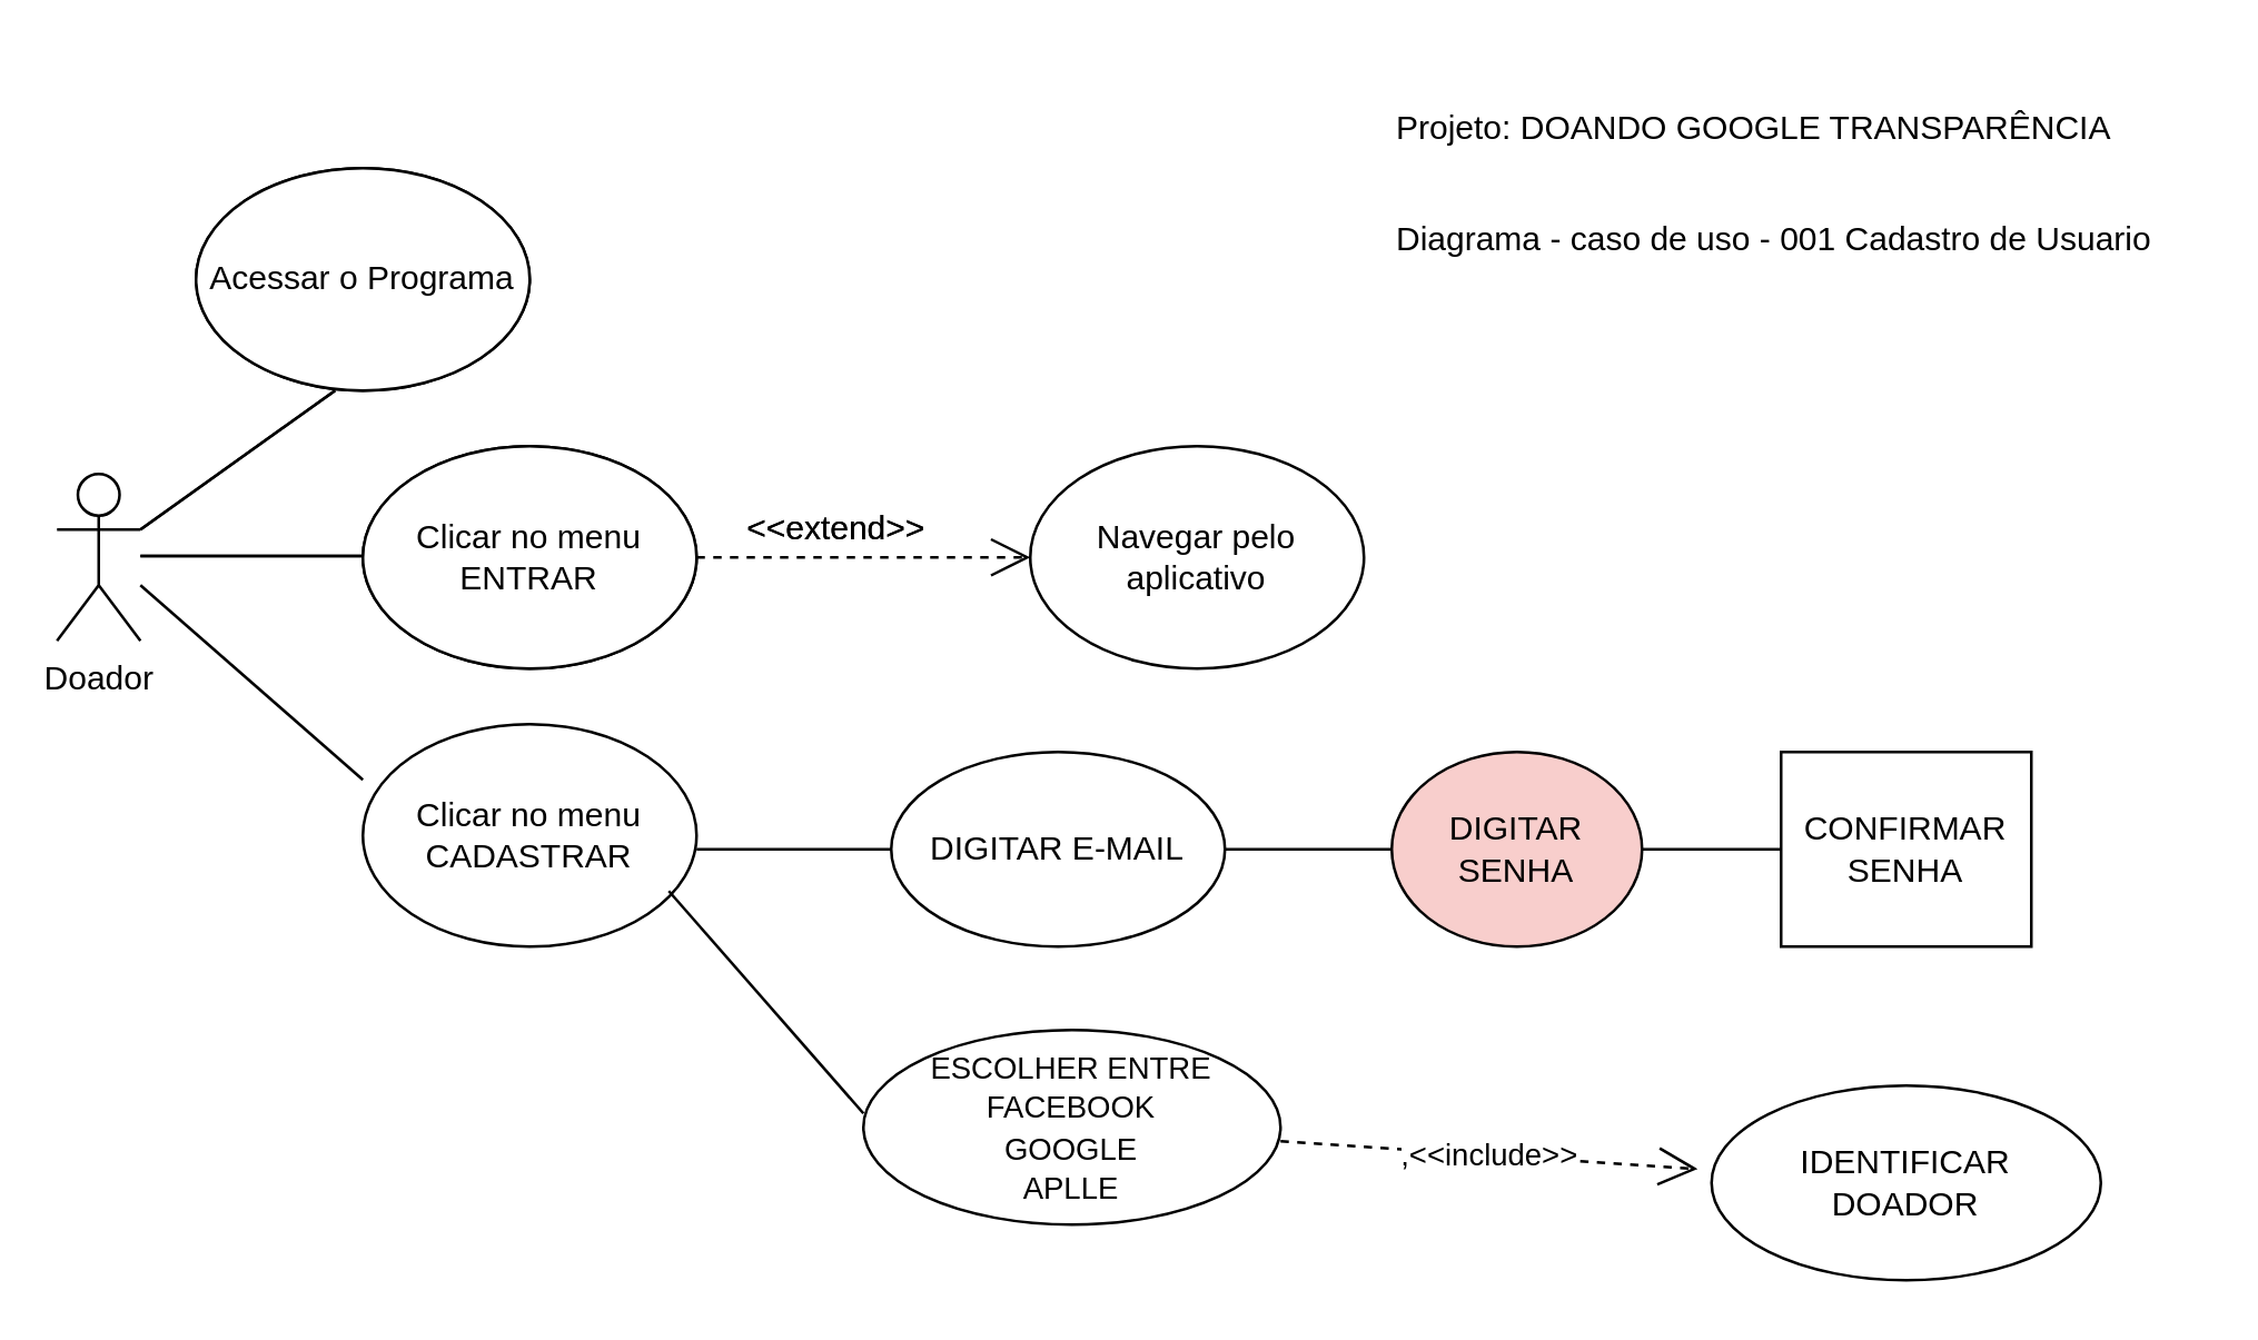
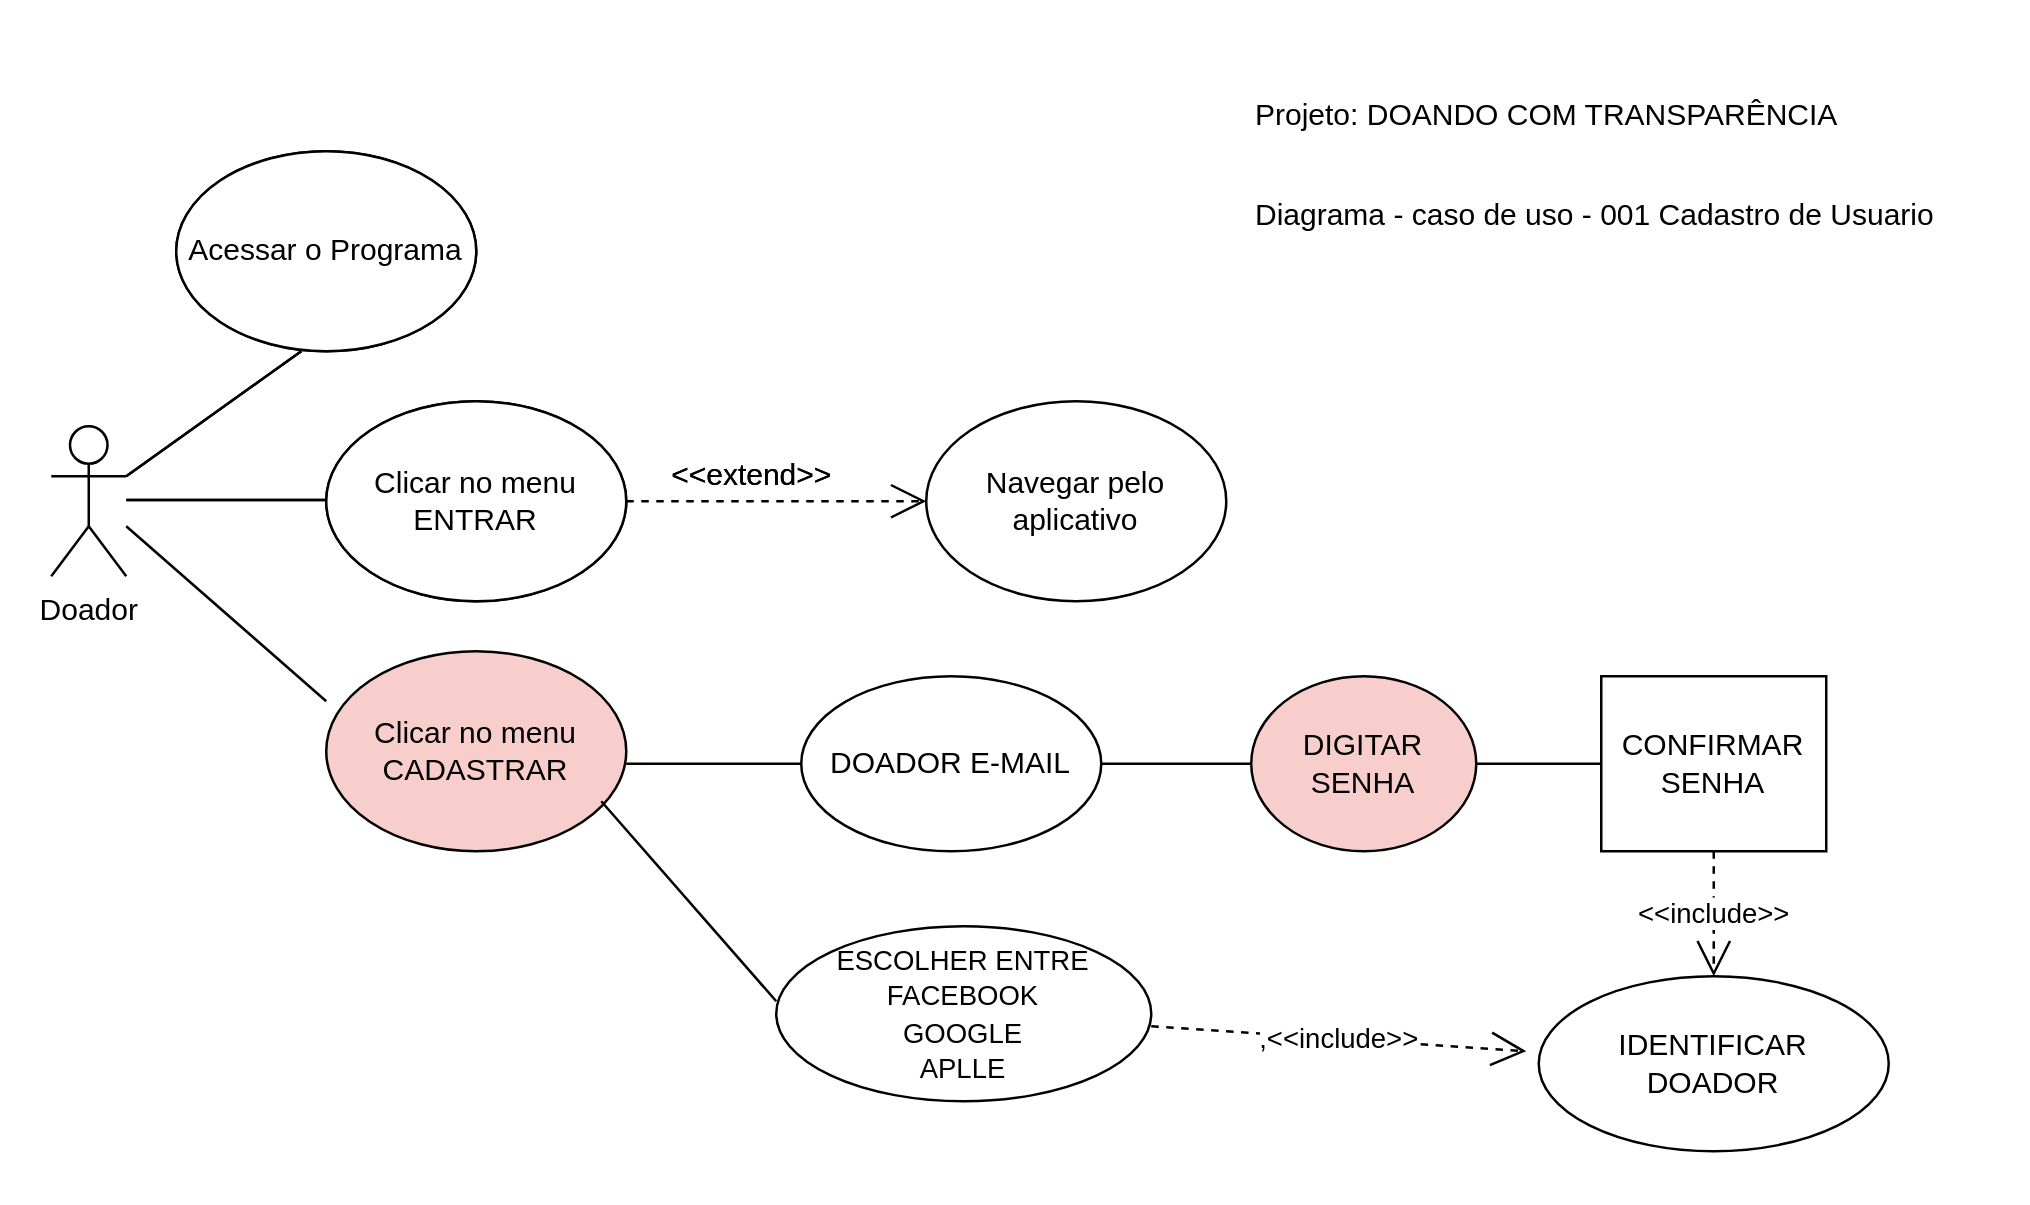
  <mxCell id="0" />
  <mxCell id="1" parent="0" />
  <mxCell id="2" value="&lt;font style=&quot;vertical-align: inherit&quot;&gt;&lt;font style=&quot;vertical-align: inherit&quot;&gt;Doador&lt;/font&gt;&lt;/font&gt;" style="shape=umlActor;verticalLabelPosition=bottom;verticalAlign=top;html=1;outlineConnect=0;" parent="1" vertex="1"><mxGeometry x="20" y="170" width="30" height="60" as="geometry" /></mxCell>
  <mxCell id="3" value="" style="endArrow=none;html=1;exitX=1;exitY=0.333;exitDx=0;exitDy=0;exitPerimeter=0;" parent="1" source="2" edge="1"><mxGeometry width="50" height="50" relative="1" as="geometry"><mxPoint x="80" y="190" as="sourcePoint" /><mxPoint x="120" y="140" as="targetPoint" /><Array as="points"><mxPoint x="120" y="140" /></Array></mxGeometry></mxCell>
  <mxCell id="4" value="Acessar o Programa" style="ellipse;whiteSpace=wrap;html=1;" parent="1" vertex="1"><mxGeometry x="70" y="60" width="120" height="80" as="geometry" /></mxCell>
  <mxCell id="5" value="" style="endArrow=none;html=1;" parent="1" edge="1"><mxGeometry width="50" height="50" relative="1" as="geometry"><mxPoint x="50" y="199.5" as="sourcePoint" /><mxPoint x="130" y="199.5" as="targetPoint" /></mxGeometry></mxCell>
  <mxCell id="6" value="Clicar no menu ENTRAR" style="ellipse;whiteSpace=wrap;html=1;" parent="1" vertex="1"><mxGeometry x="130" y="160" width="120" height="80" as="geometry" /></mxCell>
  <mxCell id="7" value="&lt;font style=&quot;vertical-align: inherit&quot;&gt;&lt;font style=&quot;vertical-align: inherit&quot;&gt;Navegar pelo aplicativo&lt;/font&gt;&lt;/font&gt;" style="ellipse;whiteSpace=wrap;html=1;" parent="1" vertex="1"><mxGeometry x="370" y="160" width="120" height="80" as="geometry" /></mxCell>
  <mxCell id="8" value="" style="endArrow=open;endFill=1;endSize=12;html=1;dashed=1;strokeColor=#000000;exitX=1;exitY=0.5;exitDx=0;exitDy=0;" parent="1" source="6" edge="1"><mxGeometry width="160" relative="1" as="geometry"><mxPoint x="260" y="199.5" as="sourcePoint" /><mxPoint x="370" y="200" as="targetPoint" /></mxGeometry></mxCell>
  <mxCell id="9" value="" style="endArrow=none;html=1;" parent="1" edge="1"><mxGeometry width="50" height="50" relative="1" as="geometry"><mxPoint x="50" y="210" as="sourcePoint" /><mxPoint x="130" y="280" as="targetPoint" /></mxGeometry></mxCell>
- <mxCell id="10" value="Clicar no menu CADASTRAR" style="ellipse;whiteSpace=wrap;html=1;" parent="1" vertex="1"><mxGeometry x="130" y="260" width="120" height="80" as="geometry" /></mxCell>
- <mxCell id="11" value="DIGITAR E-MAIL" style="ellipse;whiteSpace=wrap;html=1;" parent="1" vertex="1"><mxGeometry x="320" y="270" width="120" height="70" as="geometry" /></mxCell>
+ <mxCell id="10" value="Clicar no menu CADASTRAR" style="ellipse;whiteSpace=wrap;html=1;fillColor=#f8cecc;" parent="1" vertex="1"><mxGeometry x="130" y="260" width="120" height="80" as="geometry" /></mxCell>
+ <mxCell id="11" value="DOADOR E-MAIL" style="ellipse;whiteSpace=wrap;html=1;" parent="1" vertex="1"><mxGeometry x="320" y="270" width="120" height="70" as="geometry" /></mxCell>
  <mxCell id="12" value="DIGITAR SENHA" style="ellipse;whiteSpace=wrap;html=1;fillColor=#f8cecc;" parent="1" vertex="1"><mxGeometry x="500" y="270" width="90" height="70" as="geometry" /></mxCell>
  <mxCell id="13" value="CONFIRMAR SENHA" style="whiteSpace=wrap;html=1;rounded=0;" parent="1" vertex="1"><mxGeometry x="640" y="270" width="90" height="70" as="geometry" /></mxCell>
  <mxCell id="14" value="" style="line;strokeWidth=1;fillColor=none;align=left;verticalAlign=middle;spacingTop=-1;spacingLeft=3;spacingRight=3;rotatable=0;labelPosition=right;points=[];portConstraint=eastwest;" parent="1" vertex="1"><mxGeometry x="250" y="301" width="70" height="8" as="geometry" /></mxCell>
  <mxCell id="15" value="" style="line;strokeWidth=1;fillColor=none;align=left;verticalAlign=middle;spacingTop=-1;spacingLeft=3;spacingRight=3;rotatable=0;labelPosition=right;points=[];portConstraint=eastwest;" parent="1" vertex="1"><mxGeometry x="440" y="301" width="60" height="8" as="geometry" /></mxCell>
  <mxCell id="16" value="" style="line;strokeWidth=1;fillColor=none;align=left;verticalAlign=middle;spacingTop=-1;spacingLeft=3;spacingRight=3;rotatable=0;labelPosition=right;points=[];portConstraint=eastwest;" parent="1" vertex="1"><mxGeometry x="590" y="301" width="50" height="8" as="geometry" /></mxCell>
  <mxCell id="17" value="&lt;font style=&quot;font-size: 11px&quot;&gt;ESCOLHER ENTRE FACEBOOK&lt;br&gt;GOOGLE&lt;br&gt;APLLE&lt;/font&gt;" style="ellipse;whiteSpace=wrap;html=1;" parent="1" vertex="1"><mxGeometry x="310" y="370" width="150" height="70" as="geometry" /></mxCell>
  <mxCell id="18" value="" style="endArrow=none;html=1;" parent="1" edge="1"><mxGeometry width="50" height="50" relative="1" as="geometry"><mxPoint x="240" y="320" as="sourcePoint" /><mxPoint x="310" y="400" as="targetPoint" /></mxGeometry></mxCell>
  <mxCell id="19" value="IDENTIFICAR&lt;br&gt;DOADOR" style="ellipse;whiteSpace=wrap;html=1;" parent="1" vertex="1"><mxGeometry x="615" y="390" width="140" height="70" as="geometry" /></mxCell>
  <mxCell id="20" value=",&amp;lt;&amp;lt;include&amp;gt;&amp;gt;" style="endArrow=open;endFill=1;endSize=12;html=1;dashed=1;strokeColor=#000000;exitX=1;exitY=0.5;exitDx=0;exitDy=0;" parent="1" edge="1"><mxGeometry width="160" relative="1" as="geometry"><mxPoint x="460" y="410" as="sourcePoint" /><mxPoint x="610" y="420" as="targetPoint" /></mxGeometry></mxCell>
+ <mxCell id="21" value="&amp;lt;&amp;lt;include&amp;gt;&amp;gt;" style="endArrow=open;endFill=1;endSize=12;html=1;dashed=1;strokeColor=#000000;exitX=0.5;exitY=1;exitDx=0;exitDy=0;entryX=0.5;entryY=0;entryDx=0;entryDy=0;" parent="1" source="13" target="19" edge="1"><mxGeometry width="160" relative="1" as="geometry"><mxPoint x="470" y="420" as="sourcePoint" /><mxPoint x="620" y="430" as="targetPoint" /></mxGeometry></mxCell>
  <mxCell id="22" value="&amp;lt;&amp;lt;extend&amp;gt;&amp;gt;" style="text;html=1;align=center;verticalAlign=middle;resizable=0;points=[];autosize=1;strokeColor=none;fillColor=none;" parent="1" vertex="1"><mxGeometry x="260" y="180" width="80" height="20" as="geometry" /></mxCell>
- <mxCell id="23" value="&lt;p class=&quot;TitleA&quot; align=&quot;left&quot; style=&quot;text-align: left&quot;&gt;&lt;span lang=&quot;PT&quot;&gt;Projeto: &lt;/span&gt;&lt;span class=&quot;ph&quot;&gt;&lt;span lang=&quot;PT&quot;&gt;DOANDO GOOGLE TRANSPARÊNCIA&lt;/span&gt;&lt;/span&gt;&lt;/p&gt;" style="text;whiteSpace=wrap;html=1;" parent="1" vertex="1"><mxGeometry x="500" width="260" height="50" as="geometry" y="20" /></mxCell>
+ <mxCell id="23" value="&lt;p class=&quot;TitleA&quot; align=&quot;left&quot; style=&quot;text-align: left&quot;&gt;&lt;span lang=&quot;PT&quot;&gt;Projeto: &lt;/span&gt;&lt;span class=&quot;ph&quot;&gt;&lt;span lang=&quot;PT&quot;&gt;DOANDO COM TRANSPARÊNCIA&lt;/span&gt;&lt;/span&gt;&lt;/p&gt;" style="text;whiteSpace=wrap;html=1;" parent="1" vertex="1"><mxGeometry x="500" width="260" height="50" as="geometry" y="20" /></mxCell>
  <mxCell id="24" value="&lt;p class=&quot;TitleA&quot; align=&quot;left&quot; style=&quot;text-align: left&quot;&gt;Diagrama - caso de uso - 001 Cadastro de Usuario&lt;/p&gt;" style="text;whiteSpace=wrap;html=1;" parent="1" vertex="1"><mxGeometry x="500" y="60" width="290" height="50" as="geometry" /></mxCell>
  <mxCell id="25" value="Acessar o Programa" style="ellipse;whiteSpace=wrap;html=1;" parent="1" vertex="1"><mxGeometry x="70" y="60" width="120" height="80" as="geometry" /></mxCell>
  <mxCell id="26" value="" style="endArrow=none;html=1;exitX=1;exitY=0.333;exitDx=0;exitDy=0;exitPerimeter=0;" parent="1" edge="1"><mxGeometry width="50" height="50" relative="1" as="geometry"><mxPoint x="50" y="190" as="sourcePoint" /><mxPoint x="120" y="140" as="targetPoint" /><Array as="points"><mxPoint x="120" y="140" /></Array></mxGeometry></mxCell>
  <mxCell id="27" value="Clicar no menu ENTRAR" style="ellipse;whiteSpace=wrap;html=1;" parent="1" vertex="1"><mxGeometry x="130" y="160" width="120" height="80" as="geometry" /></mxCell>
  <mxCell id="28" value="" style="endArrow=none;html=1;" parent="1" edge="1"><mxGeometry width="50" height="50" relative="1" as="geometry"><mxPoint x="50" y="199.5" as="sourcePoint" /><mxPoint x="130" y="199.5" as="targetPoint" /></mxGeometry></mxCell>
  <mxCell id="29" value="&amp;lt;&amp;lt;extend&amp;gt;&amp;gt;" style="text;html=1;align=center;verticalAlign=middle;resizable=0;points=[];autosize=1;strokeColor=none;fillColor=none;" parent="1" vertex="1"><mxGeometry x="260" y="180" width="80" height="20" as="geometry" /></mxCell>
